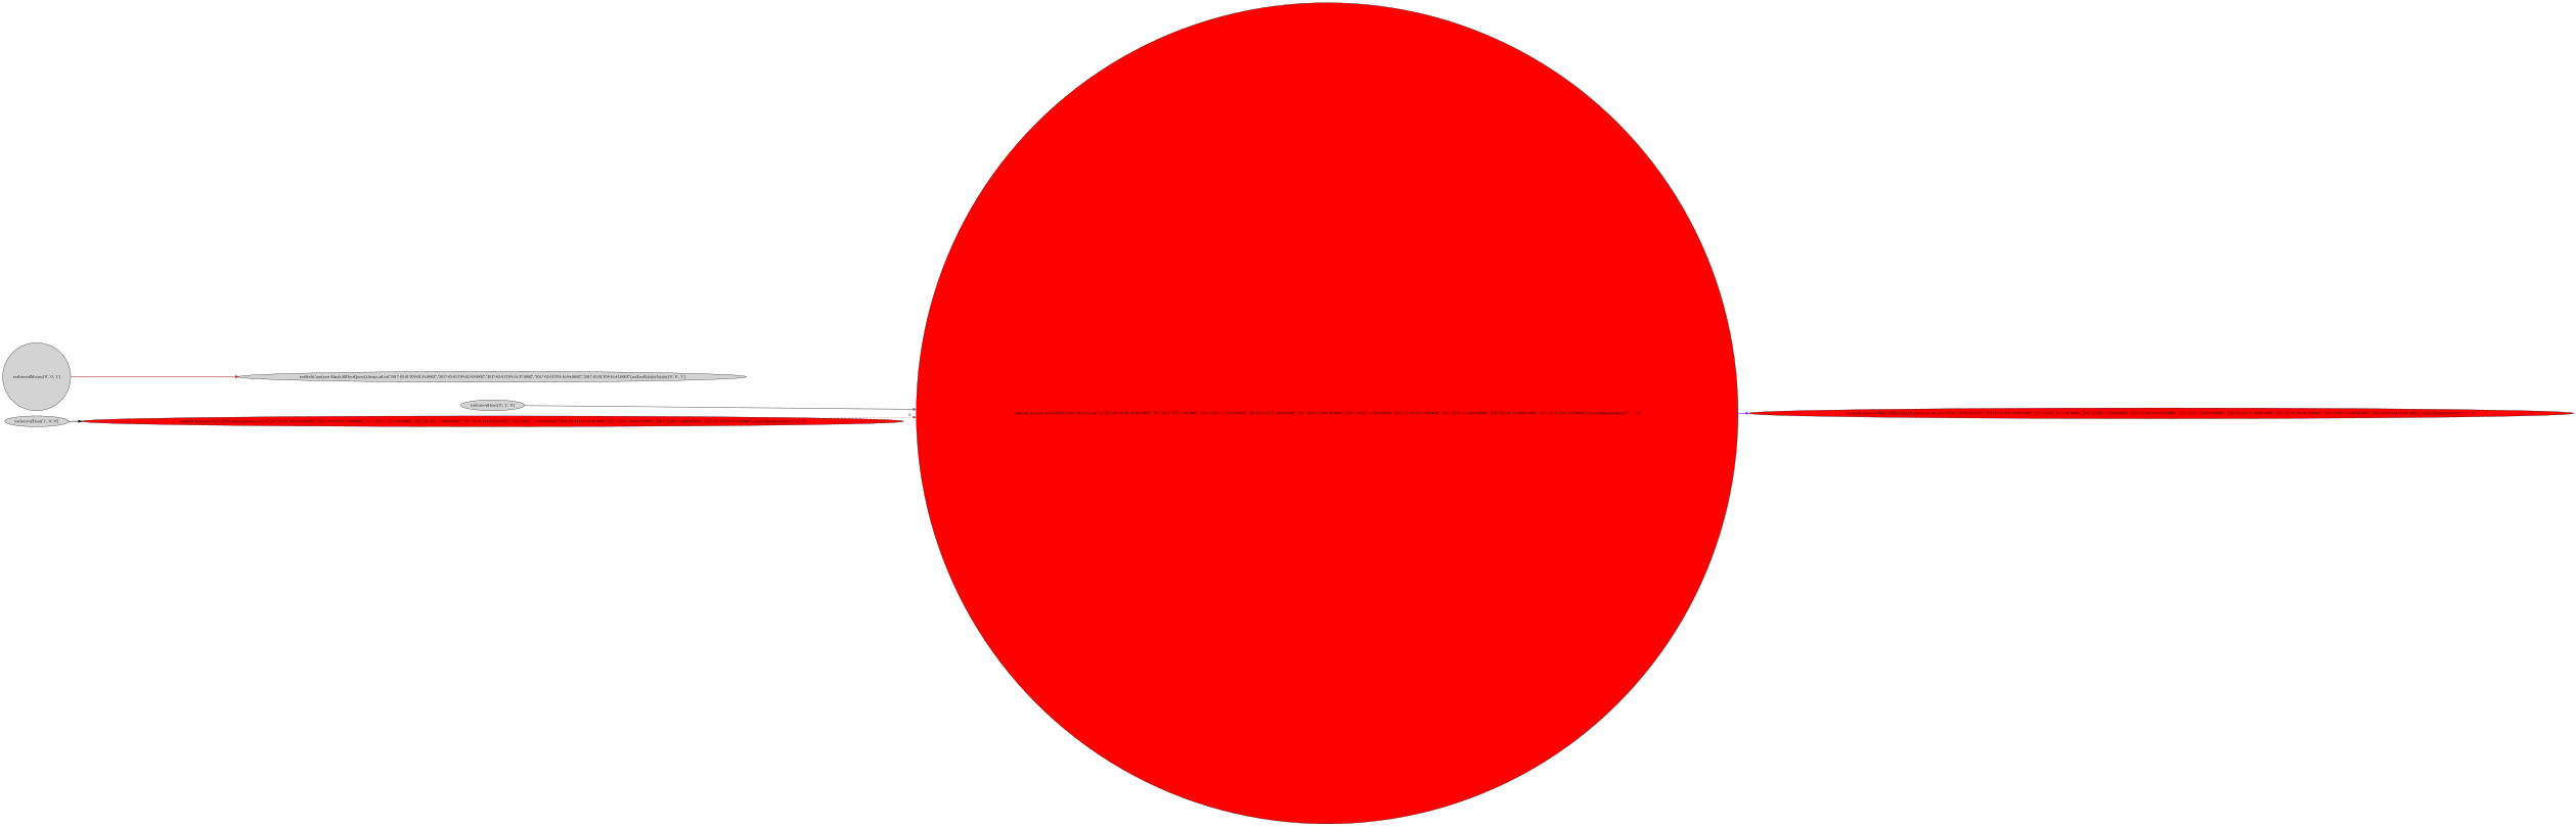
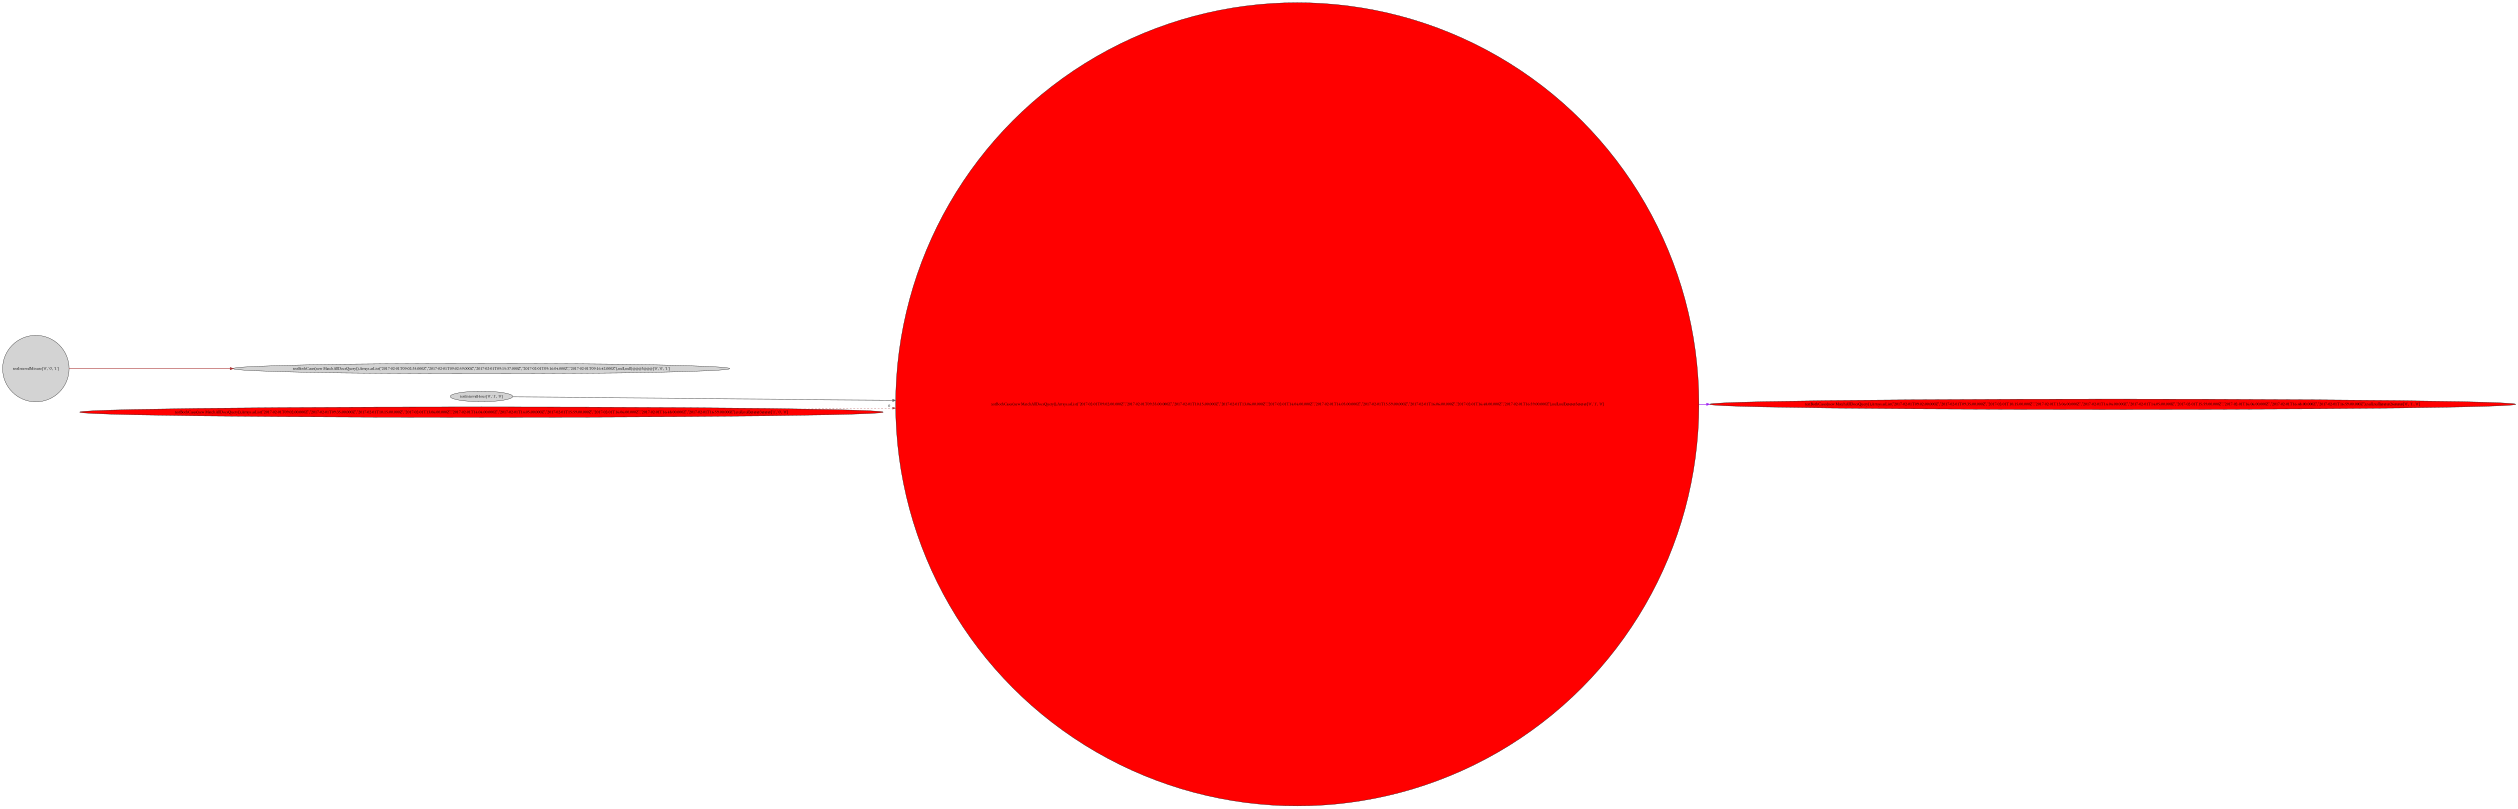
  digraph {
    rankdir=LR
    fontname="EB Garamond"
    node [fillcolor=lightgray shape=ellipse style=filled fontname="EB Garamond"]
    edge [style=bold color=brown fontname="EB Garamond"]
    n1 [fillcolor=red label="testBothCases(new MatchAllDocsQuery(),Arrays.asList(\"2017-02-01T09:02:00.000Z\",\"2017-02-01T09:35:00.000Z\",\"2017-02-01T10:15:00.000Z\",\"2017-02-01T13:06:00.000Z\",\"2017-02-01T14:04:00.000Z\",\"2017-02-01T14:05:00.000Z\",\"2017-02-01T15:59:00.000Z\",\"2017-02-01T16:06:00.000Z\",\"2017-02-01T16:48:00.000Z\",\"2017-02-01T16:59:00.000Z\"),null,null)@@@3@@@['1', '0', '0']"]
    n2 [fillcolor=red label="testBothCases(new MatchAllDocsQuery(),Arrays.asList(\"2017-02-01T09:02:00.000Z\",\"2017-02-01T09:35:00.000Z\",\"2017-02-01T10:15:00.000Z\",\"2017-02-01T13:06:00.000Z\",\"2017-02-01T14:04:00.000Z\",\"2017-02-01T14:05:00.000Z\",\"2017-02-01T15:59:00.000Z\",\"2017-02-01T16:06:00.000Z\",\"2017-02-01T16:48:00.000Z\",\"2017-02-01T16:59:00.000Z\"),null,null)@@@3@@@['0', '1', '0']" shape=circle]
    n3 [fillcolor=red label="testBothCases(new MatchAllDocsQuery(),Arrays.asList(\"2017-02-01T09:02:00.000Z\",\"2017-02-01T09:35:00.000Z\",\"2017-02-01T10:15:00.000Z\",\"2017-02-01T13:06:00.000Z\",\"2017-02-01T14:04:00.000Z\",\"2017-02-01T14:05:00.000Z\",\"2017-02-01T15:59:00.000Z\",\"2017-02-01T16:06:00.000Z\",\"2017-02-01T16:48:00.000Z\",\"2017-02-01T16:59:00.000Z\"),null,null)@@@26@@@['0', '1', '0']"]
-   n4 [label="testIntervalHour['1', '0', '0']"]
    n5 [label="testIntervalMinute['0', '0', '1']" shape=circle]
    n6 [label="testBothCases(new MatchAllDocsQuery(),Arrays.asList(\"2017-02-01T09:02:35.000Z\",\"2017-02-01T09:02:59.000Z\",\"2017-02-01T09:15:37.000Z\",\"2017-02-01T09:16:04.000Z\",\"2017-02-01T09:16:42.000Z\"),null,null)@@@3@@@['0', '0', '1']"]
    n7 [label="testIntervalHour['0', '1', '0']"]
    n1 -> n2 [label=0 style=dashed]
    n2 -> n3 [color=purple]
-   n4 -> n1 [color=black]
    n5 -> n6
    n7 -> n2 [color=gray40]
  }
